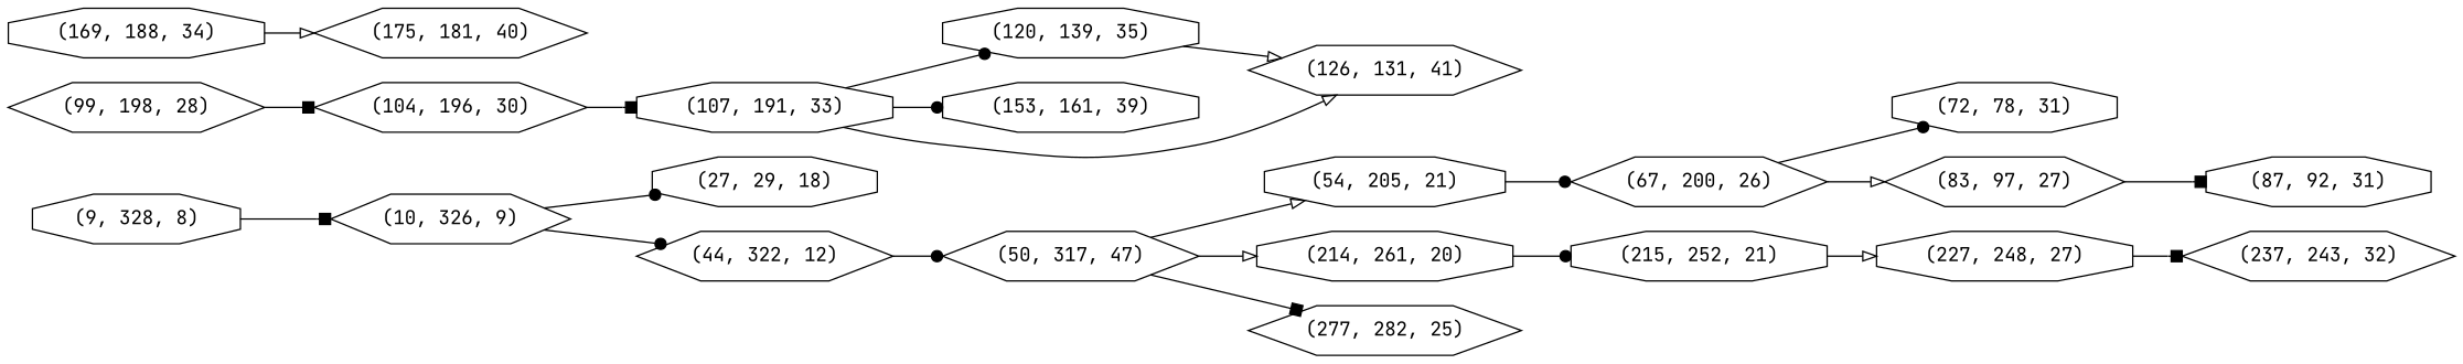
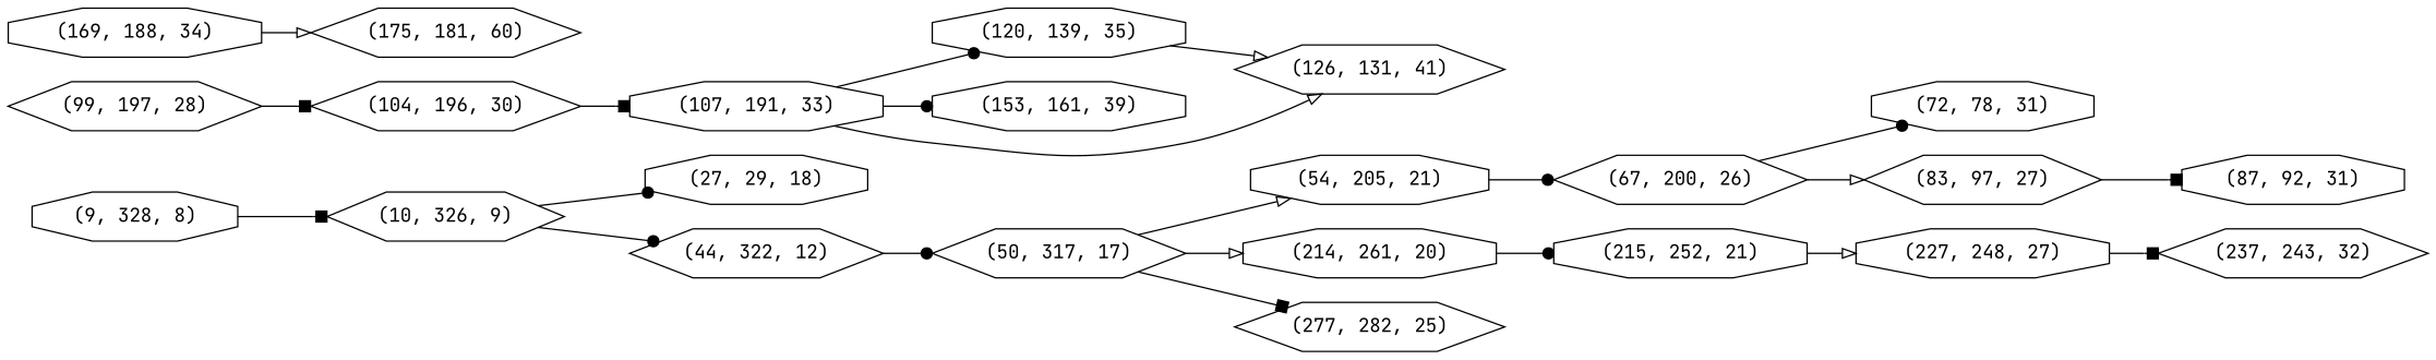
  digraph {
    fontname="JetBrains Mono"
    rankdir=LR
    node [fontname="JetBrains Mono" shape=octagon]
    edge [arrowhead=dot fontname="JetBrains Mono"]
    "(10, 326, 9)" [shape=hexagon]
    "(9, 328, 8)"
    "(27, 29, 18)"
    "(44, 322, 12)" [shape=hexagon]
-   "(50, 317, 17)" [shape=hexagon label="(50, 317, 47)"]
+   "(50, 317, 17)" [shape=hexagon]
    "(54, 205, 21)"
    "(214, 261, 20)"
    "(277, 282, 25)" [shape=hexagon]
    "(67, 200, 26)" [shape=hexagon]
    n10 [label="(215, 252, 21)"]
    "(72, 78, 31)"
    "(83, 97, 27)" [shape=hexagon]
    "(87, 92, 31)"
-   "(99, 198, 28)" [shape=hexagon]
+   "(99, 198, 28)" [shape=hexagon label="(99, 197, 28)"]
    "(104, 196, 30)" [shape=hexagon]
    "(107, 191, 33)"
    "(120, 139, 35)"
    "(153, 161, 39)"
    "(126, 131, 41)" [shape=hexagon]
-   "(175, 181, 40)" [shape=hexagon]
+   "(175, 181, 40)" [shape=hexagon label="(175, 181, 60)"]
    "(169, 188, 34)"
    "(227, 248, 27)"
    "(237, 243, 32)" [shape=hexagon]
    "(10, 326, 9)" -> "(27, 29, 18)"
    "(10, 326, 9)" -> "(44, 322, 12)"
    "(9, 328, 8)" -> "(10, 326, 9)" [arrowhead=box]
    "(44, 322, 12)" -> "(50, 317, 17)"
    "(50, 317, 17)" -> "(54, 205, 21)" [arrowhead=onormal]
    "(50, 317, 17)" -> "(214, 261, 20)" [arrowhead=onormal]
    "(50, 317, 17)" -> "(277, 282, 25)" [arrowhead=box]
    "(54, 205, 21)" -> "(67, 200, 26)"
    "(214, 261, 20)" -> n10
    "(67, 200, 26)" -> "(72, 78, 31)"
    "(67, 200, 26)" -> "(83, 97, 27)" [arrowhead=onormal]
    n10 -> "(227, 248, 27)" [arrowhead=onormal]
    "(83, 97, 27)" -> "(87, 92, 31)" [arrowhead=box]
    "(99, 198, 28)" -> "(104, 196, 30)" [arrowhead=box]
    "(104, 196, 30)" -> "(107, 191, 33)" [arrowhead=box]
    "(107, 191, 33)" -> "(120, 139, 35)"
    "(107, 191, 33)" -> "(153, 161, 39)"
    "(107, 191, 33)" -> "(126, 131, 41)" [arrowhead=onormal]
    "(120, 139, 35)" -> "(126, 131, 41)" [arrowhead=onormal]
    "(169, 188, 34)" -> "(175, 181, 40)" [arrowhead=onormal]
    "(227, 248, 27)" -> "(237, 243, 32)" [arrowhead=box]
  }
